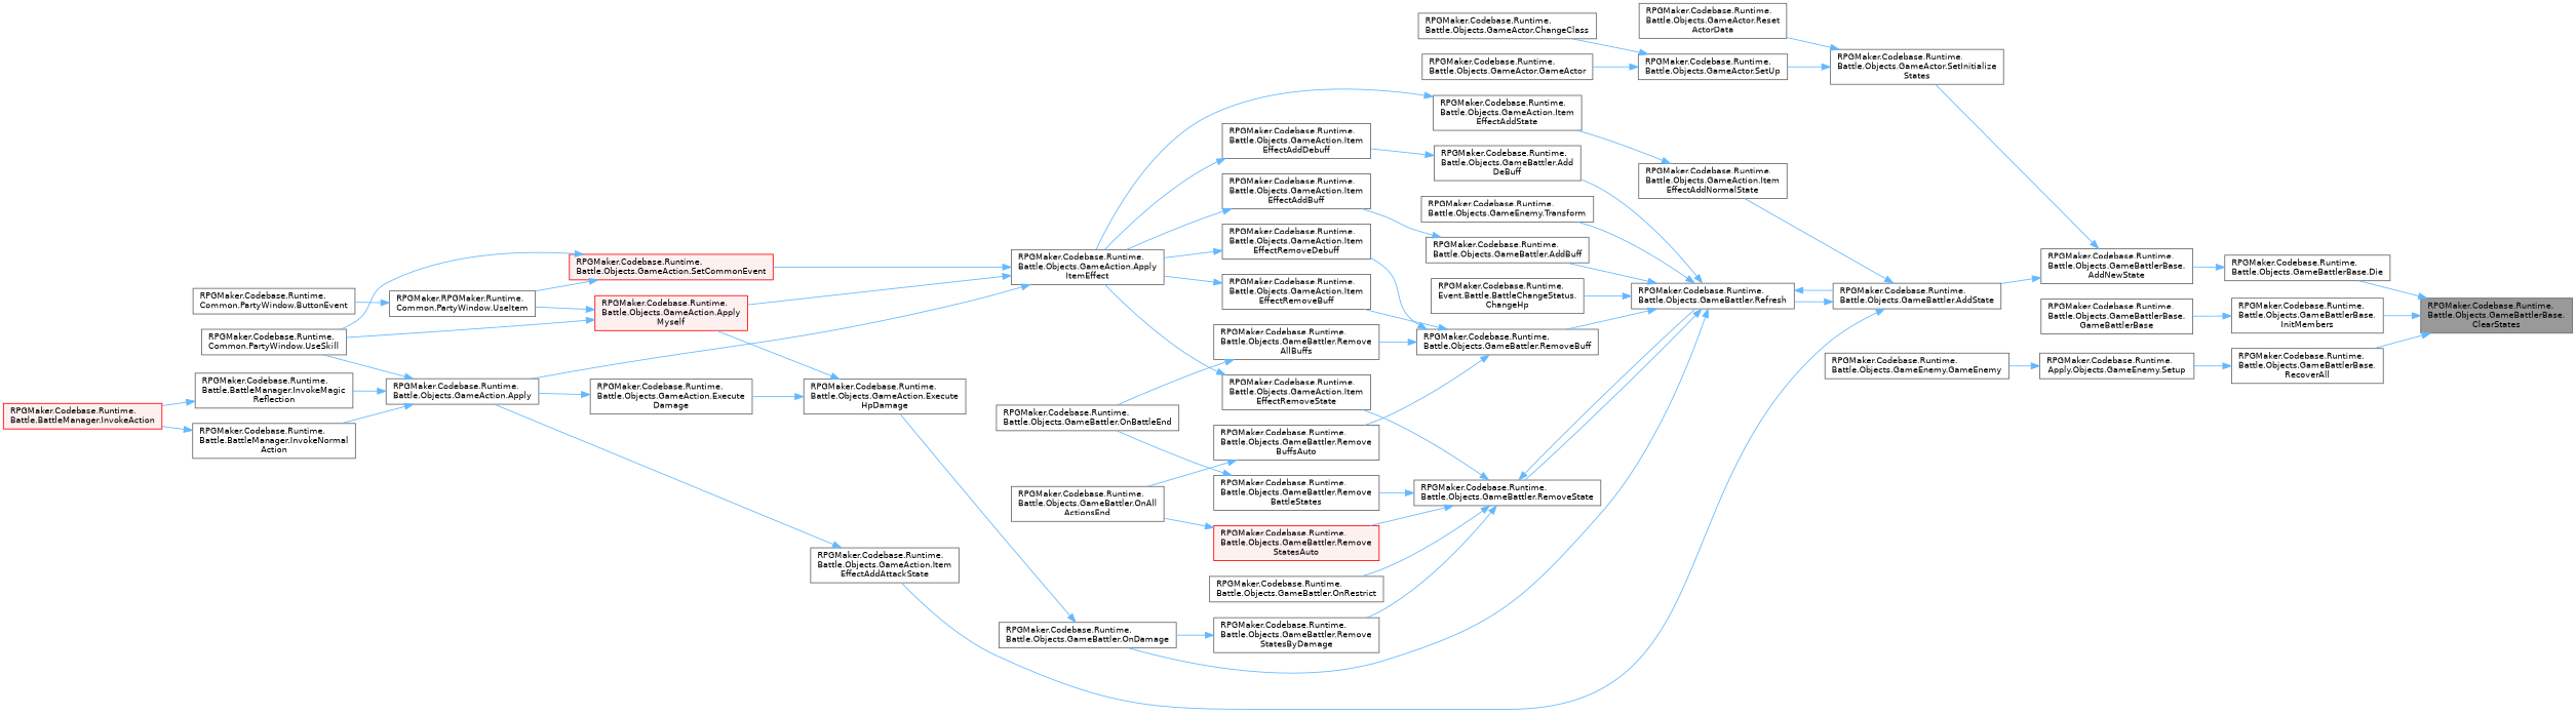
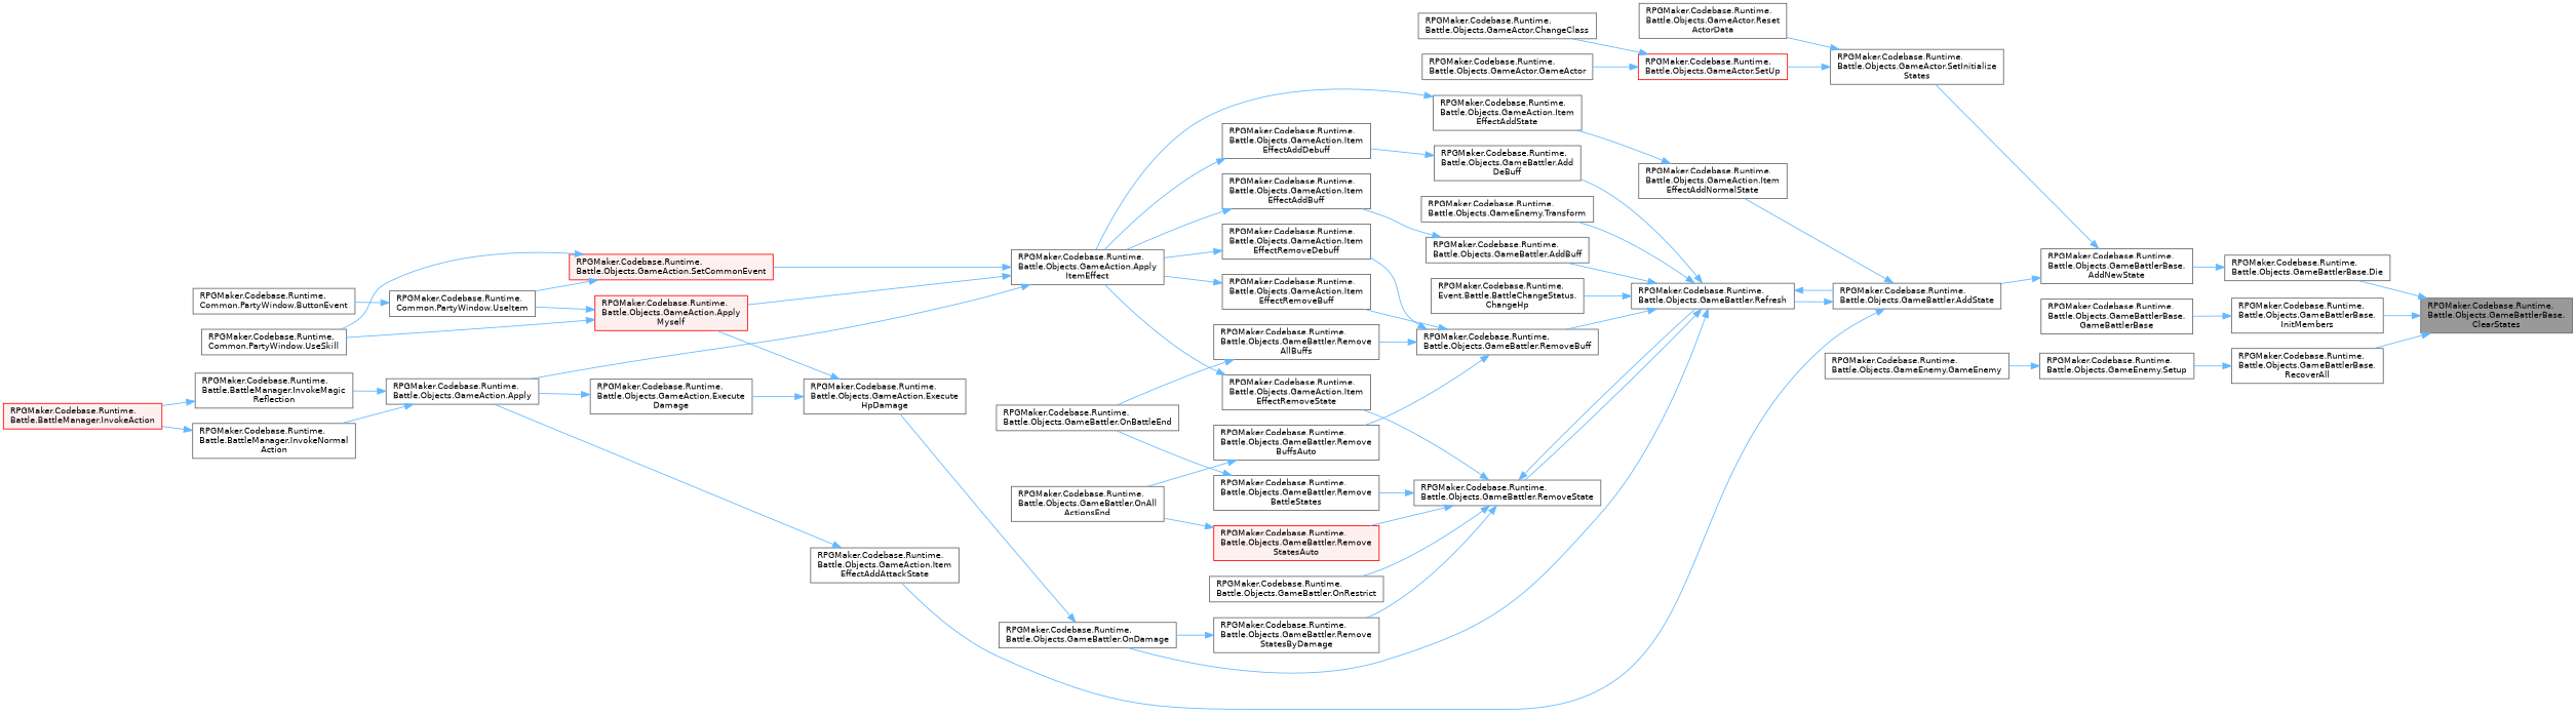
  digraph {
    rankdir=RL
    node [color=grey40 fillcolor=white fontname=Helvetica fontsize=10 shape=box style=filled]
    edge [color=steelblue1 dir=back fontname=Helvetica fontsize=10 labelfontname=Helvetica labelfontsize=10 style=solid]
    n1 [color=gray40 fillcolor=grey60 fontcolor=black height=0.2 label="RPGMaker.Codebase.Runtime.\lBattle.Objects.GameBattlerBase.\lClearStates" width=0.4]
    n2 [height=0.2 label="RPGMaker.Codebase.Runtime.\lBattle.Objects.GameBattlerBase.Die" width=0.4]
    n3 [height=0.2 label="RPGMaker.Codebase.Runtime.\lBattle.Objects.GameBattlerBase.\lInitMembers" width=0.4]
    n4 [height=0.2 label="RPGMaker.Codebase.Runtime.\lBattle.Objects.GameBattlerBase.\lRecoverAll" width=0.4]
    n5 [height=0.2 label="RPGMaker.Codebase.Runtime.\lBattle.Objects.GameBattlerBase.\lAddNewState" width=0.4]
    n6 [height=0.2 label="RPGMaker.Codebase.Runtime.\lBattle.Objects.GameBattlerBase.\lGameBattlerBase" width=0.4]
-   n7 [height=0.2 label="RPGMaker.Codebase.Runtime.\lApply.Objects.GameEnemy.Setup" width=0.4]
+   n7 [height=0.2 label="RPGMaker.Codebase.Runtime.\lBattle.Objects.GameEnemy.Setup" width=0.4]
    n8 [height=0.2 label="RPGMaker.Codebase.Runtime.\lBattle.Objects.GameBattler.AddState" width=0.4]
    n9 [height=0.2 label="RPGMaker.Codebase.Runtime.\lBattle.Objects.GameActor.SetInitialize\lStates" width=0.4]
    n10 [height=0.2 label="RPGMaker.Codebase.Runtime.\lBattle.Objects.GameAction.Item\lEffectAddAttackState" width=0.4]
    n11 [height=0.2 label="RPGMaker.Codebase.Runtime.\lBattle.Objects.GameAction.Item\lEffectAddNormalState" width=0.4]
    n12 [height=0.2 label="RPGMaker.Codebase.Runtime.\lBattle.Objects.GameBattler.Refresh" width=0.4]
    n13 [height=0.2 label="RPGMaker.Codebase.Runtime.\lBattle.Objects.GameActor.Reset\lActorData" width=0.4]
-   n14 [height=0.2 label="RPGMaker.Codebase.Runtime.\lBattle.Objects.GameActor.SetUp" width=0.4]
+   n14 [color=red height=0.2 label="RPGMaker.Codebase.Runtime.\lBattle.Objects.GameActor.SetUp" width=0.4]
    n15 [height=0.2 label="RPGMaker.Codebase.Runtime.\lBattle.Objects.GameAction.Apply" width=0.4]
    n16 [height=0.2 label="RPGMaker.Codebase.Runtime.\lBattle.Objects.GameAction.Item\lEffectAddState" width=0.4]
    n17 [height=0.2 label="RPGMaker.Codebase.Runtime.\lBattle.Objects.GameBattler.AddBuff" width=0.4]
    n18 [height=0.2 label="RPGMaker.Codebase.Runtime.\lBattle.Objects.GameBattler.Add\lDeBuff" width=0.4]
    n19 [height=0.2 label="RPGMaker.Codebase.Runtime.\lEvent.Battle.BattleChangeStatus.\lChangeHp" width=0.4]
    n20 [height=0.2 label="RPGMaker.Codebase.Runtime.\lBattle.Objects.GameBattler.OnDamage" width=0.4]
    n21 [height=0.2 label="RPGMaker.Codebase.Runtime.\lBattle.Objects.GameBattler.RemoveBuff" width=0.4]
    n22 [height=0.2 label="RPGMaker.Codebase.Runtime.\lBattle.Objects.GameBattler.RemoveState" width=0.4]
    n23 [height=0.2 label="RPGMaker.Codebase.Runtime.\lBattle.Objects.GameEnemy.Transform" width=0.4]
    n24 [height=0.2 label="RPGMaker.Codebase.Runtime.\lBattle.BattleManager.InvokeMagic\lReflection" width=0.4]
    n25 [height=0.2 label="RPGMaker.Codebase.Runtime.\lBattle.BattleManager.InvokeNormal\lAction" width=0.4]
    n26 [height=0.2 label="RPGMaker.Codebase.Runtime.\lCommon.PartyWindow.UseSkill" width=0.4]
    n27 [color=red fillcolor="#FFF0F0" height=0.2 label="RPGMaker.Codebase.Runtime.\lBattle.BattleManager.InvokeAction" width=0.4]
-   n28 [height=0.2 label="RPGMaker.RPGMaker.Runtime.\lCommon.PartyWindow.UseItem" width=0.4]
+   n28 [height=0.2 label="RPGMaker.Codebase.Runtime.\lCommon.PartyWindow.UseItem" width=0.4]
    n29 [height=0.2 label="RPGMaker.Codebase.Runtime.\lCommon.PartyWindow.ButtonEvent" width=0.4]
    n30 [height=0.2 label="RPGMaker.Codebase.Runtime.\lBattle.Objects.GameAction.Apply\lItemEffect" width=0.4]
    n31 [color=red fillcolor="#FFF0F0" height=0.2 label="RPGMaker.Codebase.Runtime.\lBattle.Objects.GameAction.Apply\lMyself" width=0.4]
    n32 [color=red fillcolor="#FFF0F0" height=0.2 label="RPGMaker.Codebase.Runtime.\lBattle.Objects.GameAction.SetCommonEvent" width=0.4]
    n33 [height=0.2 label="RPGMaker.Codebase.Runtime.\lBattle.Objects.GameAction.Item\lEffectAddBuff" width=0.4]
    n34 [height=0.2 label="RPGMaker.Codebase.Runtime.\lBattle.Objects.GameAction.Item\lEffectAddDebuff" width=0.4]
    n35 [height=0.2 label="RPGMaker.Codebase.Runtime.\lBattle.Objects.GameAction.Execute\lHpDamage" width=0.4]
    n36 [height=0.2 label="RPGMaker.Codebase.Runtime.\lBattle.Objects.GameAction.Item\lEffectRemoveBuff" width=0.4]
    n37 [height=0.2 label="RPGMaker.Codebase.Runtime.\lBattle.Objects.GameAction.Item\lEffectRemoveDebuff" width=0.4]
    n38 [height=0.2 label="RPGMaker.Codebase.Runtime.\lBattle.Objects.GameBattler.Remove\lAllBuffs" width=0.4]
    n39 [height=0.2 label="RPGMaker.Codebase.Runtime.\lBattle.Objects.GameBattler.Remove\lBuffsAuto" width=0.4]
    n40 [height=0.2 label="RPGMaker.Codebase.Runtime.\lBattle.Objects.GameAction.Item\lEffectRemoveState" width=0.4]
    n41 [height=0.2 label="RPGMaker.Codebase.Runtime.\lBattle.Objects.GameBattler.OnRestrict" width=0.4]
    n42 [height=0.2 label="RPGMaker.Codebase.Runtime.\lBattle.Objects.GameBattler.Remove\lBattleStates" width=0.4]
    n43 [color=red fillcolor="#FFF0F0" height=0.2 label="RPGMaker.Codebase.Runtime.\lBattle.Objects.GameBattler.Remove\lStatesAuto" width=0.4]
    n44 [height=0.2 label="RPGMaker.Codebase.Runtime.\lBattle.Objects.GameBattler.Remove\lStatesByDamage" width=0.4]
    n45 [height=0.2 label="RPGMaker.Codebase.Runtime.\lBattle.Objects.GameAction.Execute\lDamage" width=0.4]
    n46 [height=0.2 label="RPGMaker.Codebase.Runtime.\lBattle.Objects.GameBattler.OnBattleEnd" width=0.4]
    n47 [height=0.2 label="RPGMaker.Codebase.Runtime.\lBattle.Objects.GameBattler.OnAll\lActionsEnd" width=0.4]
    n48 [height=0.2 label="RPGMaker.Codebase.Runtime.\lBattle.Objects.GameActor.ChangeClass" width=0.4]
    n49 [height=0.2 label="RPGMaker.Codebase.Runtime.\lBattle.Objects.GameActor.GameActor" width=0.4]
    n50 [height=0.2 label="RPGMaker.Codebase.Runtime.\lBattle.Objects.GameEnemy.GameEnemy" width=0.4]
    n1 -> n2
    n1 -> n3
    n1 -> n4
    n2 -> n5
    n3 -> n6
    n4 -> n7
    n5 -> n8
    n5 -> n9
    n7 -> n50
    n8 -> n10
    n8 -> n11
    n8 -> n12
    n9 -> n13
    n9 -> n14
    n10 -> n15
    n11 -> n16
    n12 -> n8
    n12 -> n17
    n12 -> n18
    n12 -> n19
    n12 -> n20
    n12 -> n21
    n12 -> n22
    n12 -> n23
    n14 -> n48
    n14 -> n49
    n15 -> n24
    n15 -> n25
-   n15 -> n26
    n16 -> n30
    n17 -> n33
    n18 -> n34
    n20 -> n35
    n21 -> n36
    n21 -> n37
    n21 -> n38
    n21 -> n39
    n22 -> n12
    n22 -> n40
    n22 -> n41
    n22 -> n42
    n22 -> n43
    n22 -> n44
    n24 -> n27
    n25 -> n27
    n28 -> n29
    n30 -> n15
    n30 -> n31
    n30 -> n32
    n31 -> n26
    n31 -> n28
    n32 -> n26
    n32 -> n28
    n33 -> n30
    n34 -> n30
    n35 -> n31
    n35 -> n45
    n36 -> n30
    n37 -> n30
    n38 -> n46
    n39 -> n47
    n40 -> n30
    n42 -> n46
    n43 -> n47
    n44 -> n20
    n45 -> n15
  }
